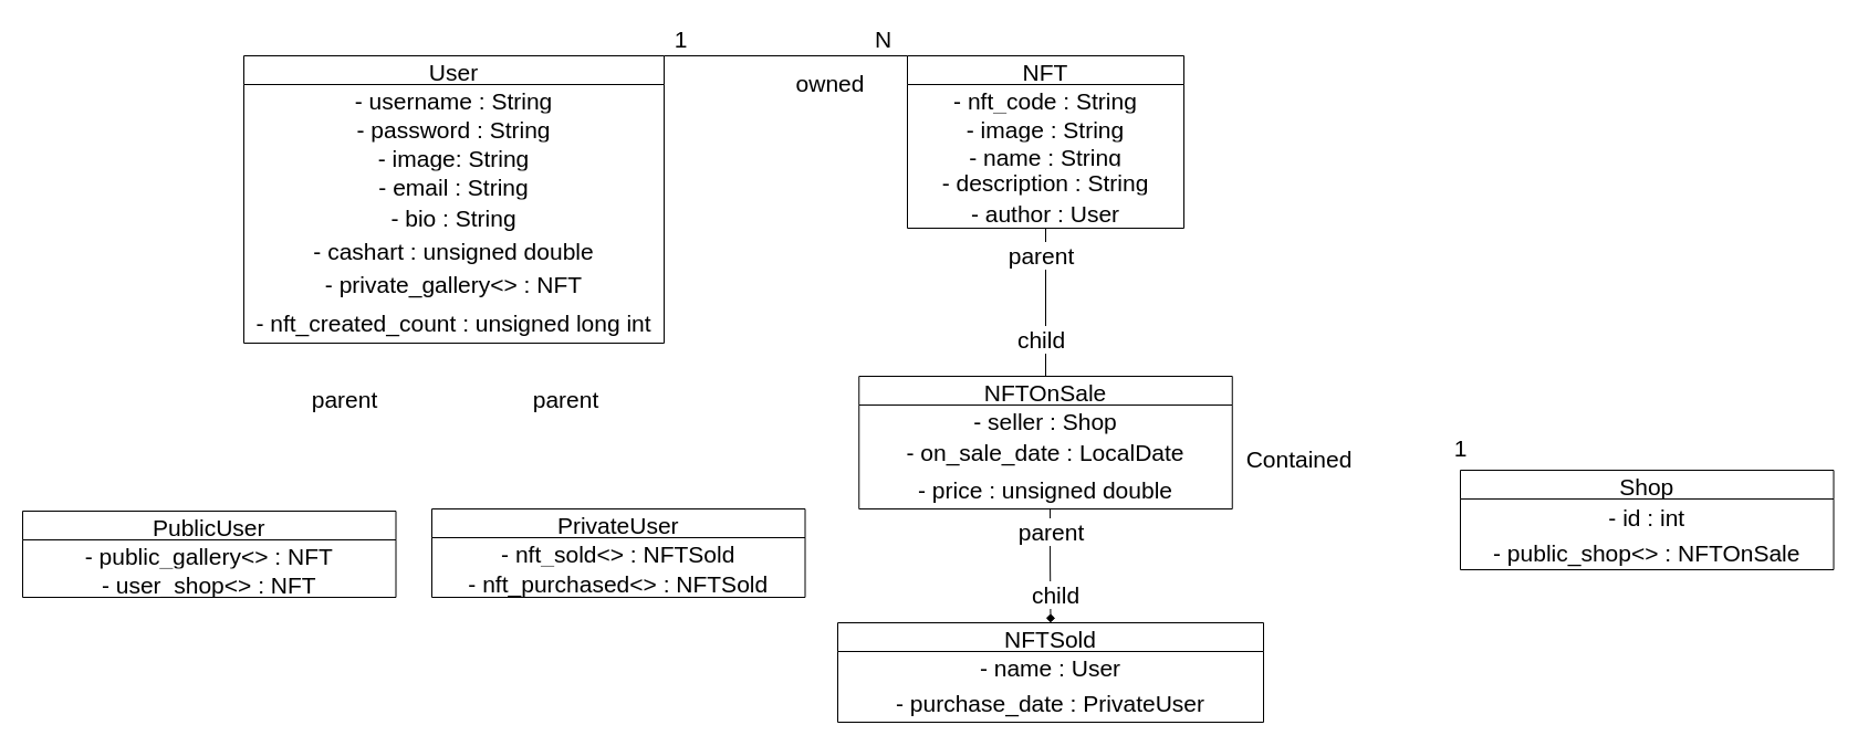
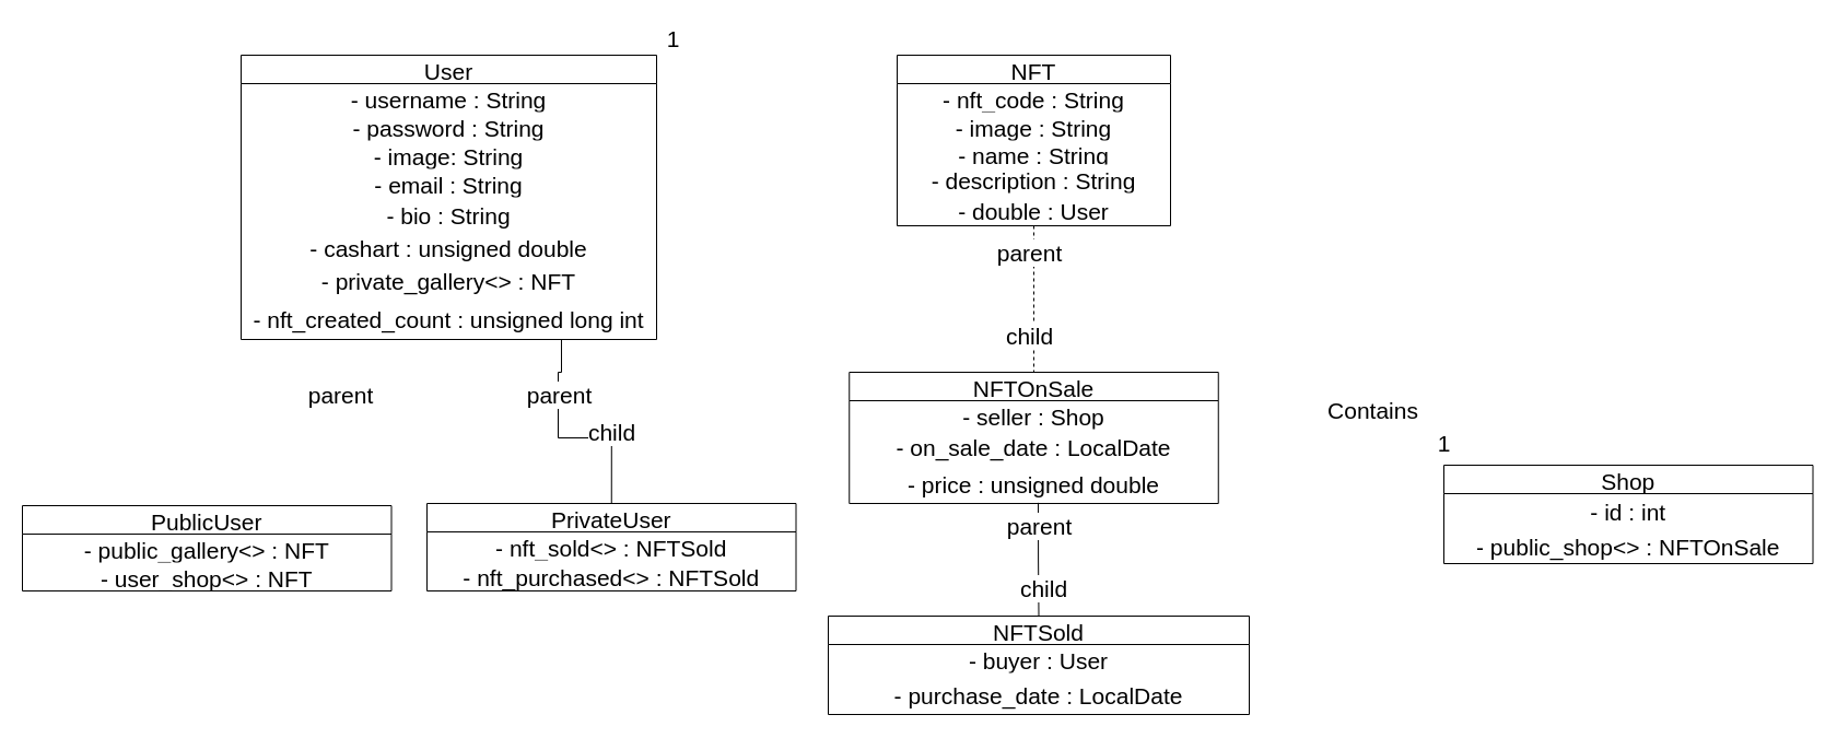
  <mxCell id="0" />
  <mxCell id="1" parent="0" />
  <mxCell id="2" value="User" style="swimlane;fontStyle=0;childLayout=stackLayout;horizontal=1;startSize=26;fillColor=none;horizontalStack=0;resizeParent=1;resizeParentMax=0;resizeLast=0;collapsible=1;marginBottom=0;fontSize=21;labelPosition=center;verticalLabelPosition=middle;align=center;verticalAlign=middle;swimlaneLine=1;glass=0;rounded=0;shadow=0;sketch=0;spacing=2;" parent="1" vertex="1"><mxGeometry x="220" y="50" width="380" height="260" as="geometry" /></mxCell>
  <mxCell id="3" value="- username : String" style="text;strokeColor=none;fillColor=none;align=center;verticalAlign=middle;spacingLeft=4;spacingRight=4;overflow=hidden;rotatable=0;points=[[0,0.5],[1,0.5]];portConstraint=eastwest;fontSize=21;labelPosition=center;verticalLabelPosition=middle;swimlaneLine=1;glass=0;rounded=0;shadow=0;sketch=0;spacing=2;" parent="2" vertex="1"><mxGeometry y="26" width="380" height="26" as="geometry" /></mxCell>
  <mxCell id="4" value="- password : String" style="text;strokeColor=none;fillColor=none;align=center;verticalAlign=middle;spacingLeft=4;spacingRight=4;overflow=hidden;rotatable=0;points=[[0,0.5],[1,0.5]];portConstraint=eastwest;fontSize=21;labelPosition=center;verticalLabelPosition=middle;swimlaneLine=1;glass=0;rounded=0;shadow=0;sketch=0;spacing=2;" parent="2" vertex="1"><mxGeometry y="52" width="380" height="26" as="geometry" /></mxCell>
  <mxCell id="5" value="- image: String" style="text;strokeColor=none;fillColor=none;align=center;verticalAlign=middle;spacingLeft=4;spacingRight=4;overflow=hidden;rotatable=0;points=[[0,0.5],[1,0.5]];portConstraint=eastwest;fontSize=21;labelPosition=center;verticalLabelPosition=middle;swimlaneLine=1;glass=0;rounded=0;shadow=0;sketch=0;spacing=2;" parent="2" vertex="1"><mxGeometry y="78" width="380" height="26" as="geometry" /></mxCell>
  <mxCell id="6" value="- email : String" style="text;strokeColor=none;fillColor=none;spacingLeft=4;spacingRight=4;overflow=hidden;rotatable=0;points=[[0,0.5],[1,0.5]];portConstraint=eastwest;fontSize=21;labelPosition=center;verticalLabelPosition=middle;align=center;verticalAlign=middle;swimlaneLine=1;glass=0;rounded=0;shadow=0;sketch=0;spacing=2;" parent="2" vertex="1"><mxGeometry y="104" width="380" height="26" as="geometry" /></mxCell>
  <mxCell id="7" value="- bio : String" style="text;strokeColor=none;fillColor=none;spacingLeft=4;spacingRight=4;overflow=hidden;rotatable=0;points=[[0,0.5],[1,0.5]];portConstraint=eastwest;fontSize=21;labelPosition=center;verticalLabelPosition=middle;align=center;verticalAlign=middle;swimlaneLine=1;glass=0;rounded=0;shadow=0;sketch=0;spacing=2;" parent="2" vertex="1"><mxGeometry y="130" width="380" height="30" as="geometry" /></mxCell>
  <mxCell id="8" value="- cashart : unsigned double" style="text;strokeColor=none;fillColor=none;spacingLeft=4;spacingRight=4;overflow=hidden;rotatable=0;points=[[0,0.5],[1,0.5]];portConstraint=eastwest;fontSize=21;labelPosition=center;verticalLabelPosition=middle;align=center;verticalAlign=middle;swimlaneLine=1;glass=0;rounded=0;shadow=0;sketch=0;spacing=2;" parent="2" vertex="1"><mxGeometry y="160" width="380" height="30" as="geometry" /></mxCell>
  <mxCell id="9" value="- private_gallery&lt;&gt; : NFT" style="text;strokeColor=none;fillColor=none;spacingLeft=4;spacingRight=4;overflow=hidden;rotatable=0;points=[[0,0.5],[1,0.5]];portConstraint=eastwest;fontSize=21;labelPosition=center;verticalLabelPosition=middle;align=center;verticalAlign=middle;swimlaneLine=1;glass=0;rounded=0;shadow=0;sketch=0;spacing=2;" parent="2" vertex="1"><mxGeometry y="190" width="380" height="30" as="geometry" /></mxCell>
  <mxCell id="10" value="- nft_created_count : unsigned long int" style="text;strokeColor=none;fillColor=none;spacingLeft=4;spacingRight=4;overflow=hidden;rotatable=0;points=[[0,0.5],[1,0.5]];portConstraint=eastwest;fontSize=21;labelPosition=center;verticalLabelPosition=middle;align=center;verticalAlign=middle;swimlaneLine=1;glass=0;rounded=0;shadow=0;sketch=0;spacing=2;" parent="2" vertex="1"><mxGeometry y="220" width="380" height="40" as="geometry" /></mxCell>
  <mxCell id="11" value="NFT" style="swimlane;fontStyle=0;childLayout=stackLayout;horizontal=1;startSize=26;fillColor=none;horizontalStack=0;resizeParent=1;resizeParentMax=0;resizeLast=0;collapsible=1;marginBottom=0;fontSize=21;labelPosition=center;verticalLabelPosition=middle;align=center;verticalAlign=middle;" parent="1" vertex="1"><mxGeometry x="820" y="50" width="250" height="156" as="geometry" /></mxCell>
  <mxCell id="12" value="- nft_code : String" style="text;strokeColor=none;fillColor=none;align=center;verticalAlign=middle;spacingLeft=4;spacingRight=4;overflow=hidden;rotatable=0;points=[[0,0.5],[1,0.5]];portConstraint=eastwest;fontSize=21;labelPosition=center;verticalLabelPosition=middle;" parent="11" vertex="1"><mxGeometry y="26" width="250" height="26" as="geometry" /></mxCell>
  <mxCell id="13" value="- image : String" style="text;strokeColor=none;fillColor=none;align=center;verticalAlign=middle;spacingLeft=4;spacingRight=4;overflow=hidden;rotatable=0;points=[[0,0.5],[1,0.5]];portConstraint=eastwest;fontSize=21;labelPosition=center;verticalLabelPosition=middle;" parent="11" vertex="1"><mxGeometry y="52" width="250" height="26" as="geometry" /></mxCell>
  <mxCell id="14" value="- name : String" style="text;strokeColor=none;fillColor=none;spacingLeft=4;spacingRight=4;overflow=hidden;rotatable=0;points=[[0,0.5],[1,0.5]];portConstraint=eastwest;fontSize=21;labelPosition=center;verticalLabelPosition=middle;align=center;verticalAlign=middle;" parent="11" vertex="1"><mxGeometry y="78" width="250" height="22" as="geometry" /></mxCell>
  <mxCell id="15" value="- description : String" style="text;strokeColor=none;fillColor=none;align=center;verticalAlign=middle;spacingLeft=4;spacingRight=4;overflow=hidden;rotatable=0;points=[[0,0.5],[1,0.5]];portConstraint=eastwest;fontSize=21;labelPosition=center;verticalLabelPosition=middle;" parent="11" vertex="1"><mxGeometry y="100" width="250" height="26" as="geometry" /></mxCell>
- <mxCell id="16" value="- author : User" style="text;strokeColor=none;fillColor=none;spacingLeft=4;spacingRight=4;overflow=hidden;rotatable=0;points=[[0,0.5],[1,0.5]];portConstraint=eastwest;fontSize=21;labelPosition=center;verticalLabelPosition=middle;align=center;verticalAlign=middle;" parent="11" vertex="1"><mxGeometry y="126" width="250" height="30" as="geometry" /></mxCell>
+ <mxCell id="16" value="- double : User" style="text;strokeColor=none;fillColor=none;spacingLeft=4;spacingRight=4;overflow=hidden;rotatable=0;points=[[0,0.5],[1,0.5]];portConstraint=eastwest;fontSize=21;labelPosition=center;verticalLabelPosition=middle;align=center;verticalAlign=middle;" parent="11" vertex="1"><mxGeometry y="126" width="250" height="30" as="geometry" /></mxCell>
  <mxCell id="17" value="NFTOnSale" style="swimlane;fontStyle=0;childLayout=stackLayout;horizontal=1;startSize=26;fillColor=none;horizontalStack=0;resizeParent=1;resizeParentMax=0;resizeLast=0;collapsible=1;marginBottom=0;fontSize=21;labelPosition=center;verticalLabelPosition=middle;align=center;verticalAlign=middle;" parent="1" vertex="1"><mxGeometry x="776.25" y="340" width="337.5" height="120" as="geometry"><mxRectangle x="630" y="470" width="90" height="26" as="alternateBounds" /></mxGeometry></mxCell>
  <mxCell id="18" value="- seller : Shop" style="text;strokeColor=none;fillColor=none;align=center;verticalAlign=middle;spacingLeft=4;spacingRight=4;overflow=hidden;rotatable=0;points=[[0,0.5],[1,0.5]];portConstraint=eastwest;fontSize=21;labelPosition=center;verticalLabelPosition=middle;" parent="17" vertex="1"><mxGeometry y="26" width="337.5" height="26" as="geometry" /></mxCell>
  <mxCell id="19" value="- on_sale_date : LocalDate" style="text;strokeColor=none;fillColor=none;spacingLeft=4;spacingRight=4;overflow=hidden;rotatable=0;points=[[0,0.5],[1,0.5]];portConstraint=eastwest;fontSize=21;labelPosition=center;verticalLabelPosition=middle;align=center;verticalAlign=middle;" parent="17" vertex="1"><mxGeometry y="52" width="337.5" height="30" as="geometry" /></mxCell>
  <mxCell id="20" value="- price : unsigned double" style="text;strokeColor=none;fillColor=none;align=center;verticalAlign=middle;spacingLeft=4;spacingRight=4;overflow=hidden;rotatable=0;points=[[0,0.5],[1,0.5]];portConstraint=eastwest;fontSize=21;labelPosition=center;verticalLabelPosition=middle;" parent="17" vertex="1"><mxGeometry y="82" width="337.5" height="38" as="geometry" /></mxCell>
- <mxCell id="21" value="" style="endArrow=none;html=1;edgeStyle=orthogonalEdgeStyle;rounded=0;entryX=0.5;entryY=0;entryDx=0;entryDy=0;exitX=0.5;exitY=1;exitDx=0;exitDy=0;fontSize=21;labelPosition=center;verticalLabelPosition=middle;align=center;verticalAlign=middle;" parent="1" source="11" target="17" edge="1"><mxGeometry relative="1" as="geometry"><mxPoint x="720" y="351.09" as="sourcePoint" /><mxPoint x="560" y="475" as="targetPoint" /><Array as="points" /></mxGeometry></mxCell>
+ <mxCell id="21" value="" style="endArrow=none;html=1;edgeStyle=orthogonalEdgeStyle;rounded=0;entryX=0.5;entryY=0;entryDx=0;entryDy=0;exitX=0.5;exitY=1;exitDx=0;exitDy=0;fontSize=21;labelPosition=center;verticalLabelPosition=middle;align=center;verticalAlign=middle;dashed=1;" parent="1" source="11" target="17" edge="1"><mxGeometry relative="1" as="geometry"><mxPoint x="720" y="351.09" as="sourcePoint" /><mxPoint x="560" y="475" as="targetPoint" /><Array as="points" /></mxGeometry></mxCell>
  <mxCell id="22" value="parent" style="edgeLabel;resizable=0;html=1;align=center;verticalAlign=middle;fontSize=21;labelPosition=center;verticalLabelPosition=middle;" parent="21" connectable="0" vertex="1"><mxGeometry x="-1" relative="1" as="geometry"><mxPoint x="-5" y="24" as="offset" /></mxGeometry></mxCell>
  <mxCell id="23" value="child" style="edgeLabel;resizable=0;html=1;align=center;verticalAlign=middle;fontSize=21;labelPosition=center;verticalLabelPosition=middle;" parent="21" connectable="0" vertex="1"><mxGeometry x="1" relative="1" as="geometry"><mxPoint x="-5" y="-34" as="offset" /></mxGeometry></mxCell>
  <mxCell id="24" value="NFTSold" style="swimlane;fontStyle=0;childLayout=stackLayout;horizontal=1;startSize=26;fillColor=none;horizontalStack=0;resizeParent=1;resizeParentMax=0;resizeLast=0;collapsible=1;marginBottom=0;fontSize=21;labelPosition=center;verticalLabelPosition=middle;align=center;verticalAlign=middle;" parent="1" vertex="1"><mxGeometry x="757" y="563" width="385" height="90" as="geometry" /></mxCell>
- <mxCell id="25" value="- name : User" style="text;strokeColor=none;fillColor=none;align=center;verticalAlign=middle;spacingLeft=4;spacingRight=4;overflow=hidden;rotatable=0;points=[[0,0.5],[1,0.5]];portConstraint=eastwest;fontSize=21;labelPosition=center;verticalLabelPosition=middle;" parent="24" vertex="1"><mxGeometry y="26" width="385" height="26" as="geometry" /></mxCell>
- <mxCell id="26" value="- purchase_date : PrivateUser" style="text;strokeColor=none;fillColor=none;spacingLeft=4;spacingRight=4;overflow=hidden;rotatable=0;points=[[0,0.5],[1,0.5]];portConstraint=eastwest;fontSize=21;labelPosition=center;verticalLabelPosition=middle;align=center;verticalAlign=middle;" parent="24" vertex="1"><mxGeometry y="52" width="385" height="38" as="geometry" /></mxCell>
- <mxCell id="27" value="" style="endArrow=diamond;html=1;edgeStyle=orthogonalEdgeStyle;rounded=0;startArrow=none;fontSize=21;labelPosition=center;verticalLabelPosition=middle;align=center;verticalAlign=middle;exitX=0.512;exitY=0.984;exitDx=0;exitDy=0;exitPerimeter=0;entryX=0.5;entryY=0;entryDx=0;entryDy=0;" parent="1" source="20" target="24" edge="1"><mxGeometry relative="1" as="geometry"><mxPoint x="1022" y="250" as="sourcePoint" /><mxPoint x="1240" y="550" as="targetPoint" /><Array as="points" /></mxGeometry></mxCell>
+ <mxCell id="25" value="- buyer : User" style="text;strokeColor=none;fillColor=none;align=center;verticalAlign=middle;spacingLeft=4;spacingRight=4;overflow=hidden;rotatable=0;points=[[0,0.5],[1,0.5]];portConstraint=eastwest;fontSize=21;labelPosition=center;verticalLabelPosition=middle;" parent="24" vertex="1"><mxGeometry y="26" width="385" height="26" as="geometry" /></mxCell>
+ <mxCell id="26" value="- purchase_date : LocalDate" style="text;strokeColor=none;fillColor=none;spacingLeft=4;spacingRight=4;overflow=hidden;rotatable=0;points=[[0,0.5],[1,0.5]];portConstraint=eastwest;fontSize=21;labelPosition=center;verticalLabelPosition=middle;align=center;verticalAlign=middle;" parent="24" vertex="1"><mxGeometry y="52" width="385" height="38" as="geometry" /></mxCell>
+ <mxCell id="27" value="" style="endArrow=none;html=1;edgeStyle=orthogonalEdgeStyle;rounded=0;startArrow=none;fontSize=21;labelPosition=center;verticalLabelPosition=middle;align=center;verticalAlign=middle;exitX=0.512;exitY=0.984;exitDx=0;exitDy=0;exitPerimeter=0;entryX=0.5;entryY=0;entryDx=0;entryDy=0;" parent="1" source="20" target="24" edge="1"><mxGeometry relative="1" as="geometry"><mxPoint x="1022" y="250" as="sourcePoint" /><mxPoint x="1240" y="550" as="targetPoint" /><Array as="points" /></mxGeometry></mxCell>
  <mxCell id="28" value="child" style="edgeLabel;resizable=0;html=1;align=center;verticalAlign=middle;fontSize=21;labelPosition=center;verticalLabelPosition=middle;" parent="27" connectable="0" vertex="1"><mxGeometry x="1" relative="1" as="geometry"><mxPoint x="4" y="-25" as="offset" /></mxGeometry></mxCell>
- <mxCell id="29" value="" style="endArrow=none;html=1;rounded=0;entryX=0;entryY=0;entryDx=0;entryDy=0;exitX=1;exitY=0;exitDx=0;exitDy=0;fontSize=21;labelPosition=center;verticalLabelPosition=middle;align=center;verticalAlign=middle;" parent="1" source="2" target="11" edge="1"><mxGeometry relative="1" as="geometry"><mxPoint x="60" y="10" as="sourcePoint" /><mxPoint x="500" y="150" as="targetPoint" /></mxGeometry></mxCell>
- <mxCell id="30" value="N" style="resizable=0;html=1;align=center;verticalAlign=middle;fontSize=21;labelPosition=center;verticalLabelPosition=middle;" parent="29" connectable="0" vertex="1"><mxGeometry x="1" relative="1" as="geometry"><mxPoint x="-23" y="-16" as="offset" /></mxGeometry></mxCell>
  <mxCell id="31" value="1" style="text;html=1;align=center;verticalAlign=middle;resizable=0;points=[];autosize=1;strokeColor=none;fillColor=none;fontSize=21;labelPosition=center;verticalLabelPosition=middle;swimlaneLine=1;glass=0;rounded=0;shadow=0;sketch=0;spacing=2;" parent="1" vertex="1"><mxGeometry x="600" y="20" width="30" height="30" as="geometry" /></mxCell>
  <mxCell id="32" value="parent" style="edgeLabel;resizable=0;html=1;align=center;verticalAlign=middle;fontSize=21;labelPosition=center;verticalLabelPosition=middle;" parent="1" connectable="0" vertex="1"><mxGeometry x="949.5" y="480" as="geometry" /></mxCell>
- <mxCell id="33" value="owned" style="text;html=1;align=center;verticalAlign=middle;resizable=0;points=[];autosize=1;strokeColor=none;fillColor=none;fontSize=21;" parent="1" vertex="1"><mxGeometry x="710" y="60" width="80" height="30" as="geometry" /></mxCell>
  <mxCell id="34" value="PrivateUser" style="swimlane;fontStyle=0;childLayout=stackLayout;horizontal=1;startSize=26;fillColor=none;horizontalStack=0;resizeParent=1;resizeParentMax=0;resizeLast=0;collapsible=1;marginBottom=0;fontSize=21;labelPosition=center;verticalLabelPosition=middle;align=center;verticalAlign=middle;" parent="1" vertex="1"><mxGeometry x="390" y="460" width="337.5" height="80" as="geometry"><mxRectangle x="630" y="470" width="90" height="26" as="alternateBounds" /></mxGeometry></mxCell>
  <mxCell id="35" value="- nft_sold&lt;&gt; : NFTSold" style="text;strokeColor=none;fillColor=none;align=center;verticalAlign=middle;spacingLeft=4;spacingRight=4;overflow=hidden;rotatable=0;points=[[0,0.5],[1,0.5]];portConstraint=eastwest;fontSize=21;labelPosition=center;verticalLabelPosition=middle;swimlaneLine=1;glass=0;rounded=0;shadow=0;sketch=0;spacing=2;" parent="34" vertex="1"><mxGeometry y="26" width="337.5" height="26" as="geometry" /></mxCell>
  <mxCell id="36" value="- nft_purchased&lt;&gt; : NFTSold" style="text;strokeColor=none;fillColor=none;align=center;verticalAlign=middle;spacingLeft=4;spacingRight=4;overflow=hidden;rotatable=0;points=[[0,0.5],[1,0.5]];portConstraint=eastwest;fontSize=21;labelPosition=center;verticalLabelPosition=middle;swimlaneLine=1;glass=0;rounded=0;shadow=0;sketch=0;spacing=2;" parent="34" vertex="1"><mxGeometry y="52" width="337.5" height="28" as="geometry" /></mxCell>
  <mxCell id="37" value="PublicUser" style="swimlane;fontStyle=0;childLayout=stackLayout;horizontal=1;startSize=26;fillColor=none;horizontalStack=0;resizeParent=1;resizeParentMax=0;resizeLast=0;collapsible=1;marginBottom=0;fontSize=21;labelPosition=center;verticalLabelPosition=middle;align=center;verticalAlign=middle;" parent="1" vertex="1"><mxGeometry x="20" y="462" width="337.5" height="78" as="geometry"><mxRectangle x="630" y="470" width="90" height="26" as="alternateBounds" /></mxGeometry></mxCell>
  <mxCell id="38" value="- public_gallery&lt;&gt; : NFT" style="text;strokeColor=none;fillColor=none;align=center;verticalAlign=middle;spacingLeft=4;spacingRight=4;overflow=hidden;rotatable=0;points=[[0,0.5],[1,0.5]];portConstraint=eastwest;fontSize=21;labelPosition=center;verticalLabelPosition=middle;swimlaneLine=1;glass=0;rounded=0;shadow=0;sketch=0;spacing=2;" parent="37" vertex="1"><mxGeometry y="26" width="337.5" height="26" as="geometry" /></mxCell>
  <mxCell id="39" value="- user_shop&lt;&gt; : NFT" style="text;strokeColor=none;fillColor=none;align=center;verticalAlign=middle;spacingLeft=4;spacingRight=4;overflow=hidden;rotatable=0;points=[[0,0.5],[1,0.5]];portConstraint=eastwest;fontSize=21;labelPosition=center;verticalLabelPosition=middle;swimlaneLine=1;glass=0;rounded=0;shadow=0;sketch=0;spacing=2;" parent="37" vertex="1"><mxGeometry y="52" width="337.5" height="26" as="geometry" /></mxCell>
  <mxCell id="40" value="Shop" style="swimlane;fontStyle=0;childLayout=stackLayout;horizontal=1;startSize=26;fillColor=none;horizontalStack=0;resizeParent=1;resizeParentMax=0;resizeLast=0;collapsible=1;marginBottom=0;fontSize=21;labelPosition=center;verticalLabelPosition=middle;align=center;verticalAlign=middle;" parent="1" vertex="1"><mxGeometry x="1320" y="425" width="337.5" height="90" as="geometry"><mxRectangle x="630" y="470" width="90" height="26" as="alternateBounds" /></mxGeometry></mxCell>
  <mxCell id="41" value="- id : int" style="text;strokeColor=none;fillColor=none;spacingLeft=4;spacingRight=4;overflow=hidden;rotatable=0;points=[[0,0.5],[1,0.5]];portConstraint=eastwest;fontSize=21;labelPosition=center;verticalLabelPosition=middle;align=center;verticalAlign=middle;" parent="40" vertex="1"><mxGeometry y="26" width="337.5" height="30" as="geometry" /></mxCell>
  <mxCell id="42" value="- public_shop&lt;&gt; : NFTOnSale" style="text;strokeColor=none;fillColor=none;align=center;verticalAlign=middle;spacingLeft=4;spacingRight=4;overflow=hidden;rotatable=0;points=[[0,0.5],[1,0.5]];portConstraint=eastwest;fontSize=21;labelPosition=center;verticalLabelPosition=middle;swimlaneLine=1;glass=0;rounded=0;shadow=0;sketch=0;spacing=2;" parent="40" vertex="1"><mxGeometry y="56" width="337.5" height="34" as="geometry" /></mxCell>
  <mxCell id="43" value="parent" style="edgeLabel;resizable=0;html=1;align=center;verticalAlign=middle;fontSize=21;labelPosition=center;verticalLabelPosition=middle;" parent="1" connectable="0" vertex="1"><mxGeometry x="310" y="360" as="geometry" /></mxCell>
+ <mxCell id="44" value="" style="endArrow=none;html=1;edgeStyle=orthogonalEdgeStyle;rounded=0;startArrow=none;fontSize=21;labelPosition=center;verticalLabelPosition=middle;align=center;verticalAlign=middle;exitX=0.5;exitY=0;exitDx=0;exitDy=0;entryX=0.771;entryY=1;entryDx=0;entryDy=0;entryPerimeter=0;" parent="1" source="34" target="10" edge="1"><mxGeometry relative="1" as="geometry"><mxPoint x="140" y="449.8" as="sourcePoint" /><mxPoint x="353" y="340" as="targetPoint" /><Array as="points"><mxPoint x="559" y="400" /><mxPoint x="510" y="400" /><mxPoint x="510" y="340" /></Array></mxGeometry></mxCell>
+ <mxCell id="45" value="child" style="edgeLabel;resizable=0;html=1;align=center;verticalAlign=middle;fontSize=21;labelPosition=center;verticalLabelPosition=middle;" parent="44" connectable="0" vertex="1"><mxGeometry x="1" relative="1" as="geometry"><mxPoint x="46" y="85" as="offset" /></mxGeometry></mxCell>
  <mxCell id="46" value="parent" style="edgeLabel;resizable=0;html=1;align=center;verticalAlign=middle;fontSize=21;labelPosition=center;verticalLabelPosition=middle;" parent="1" connectable="0" vertex="1"><mxGeometry x="510" y="360" as="geometry" /></mxCell>
  <mxCell id="47" value="1" style="text;html=1;align=center;verticalAlign=middle;resizable=0;points=[];autosize=1;strokeColor=none;fillColor=none;fontSize=21;labelPosition=center;verticalLabelPosition=middle;swimlaneLine=1;glass=0;rounded=0;shadow=0;sketch=0;spacing=2;" parent="1" vertex="1"><mxGeometry x="1305" y="390" width="30" height="30" as="geometry" /></mxCell>
- <mxCell id="49" value="Contained" style="text;html=1;align=center;verticalAlign=middle;resizable=0;points=[];autosize=1;strokeColor=none;fillColor=none;fontSize=21;labelPosition=center;verticalLabelPosition=middle;swimlaneLine=1;glass=0;rounded=0;shadow=0;sketch=0;spacing=2;" parent="1" vertex="1"><mxGeometry x="1113.75" y="400" width="120" height="30" as="geometry" /></mxCell>
+ <mxCell id="48" value="Contains" style="text;html=1;align=center;verticalAlign=middle;resizable=0;points=[];autosize=1;strokeColor=none;fillColor=none;fontSize=21;labelPosition=center;verticalLabelPosition=middle;swimlaneLine=1;glass=0;rounded=0;shadow=0;sketch=0;spacing=2;" parent="1" vertex="1"><mxGeometry x="1205" y="360" width="100" height="30" as="geometry" /></mxCell>
